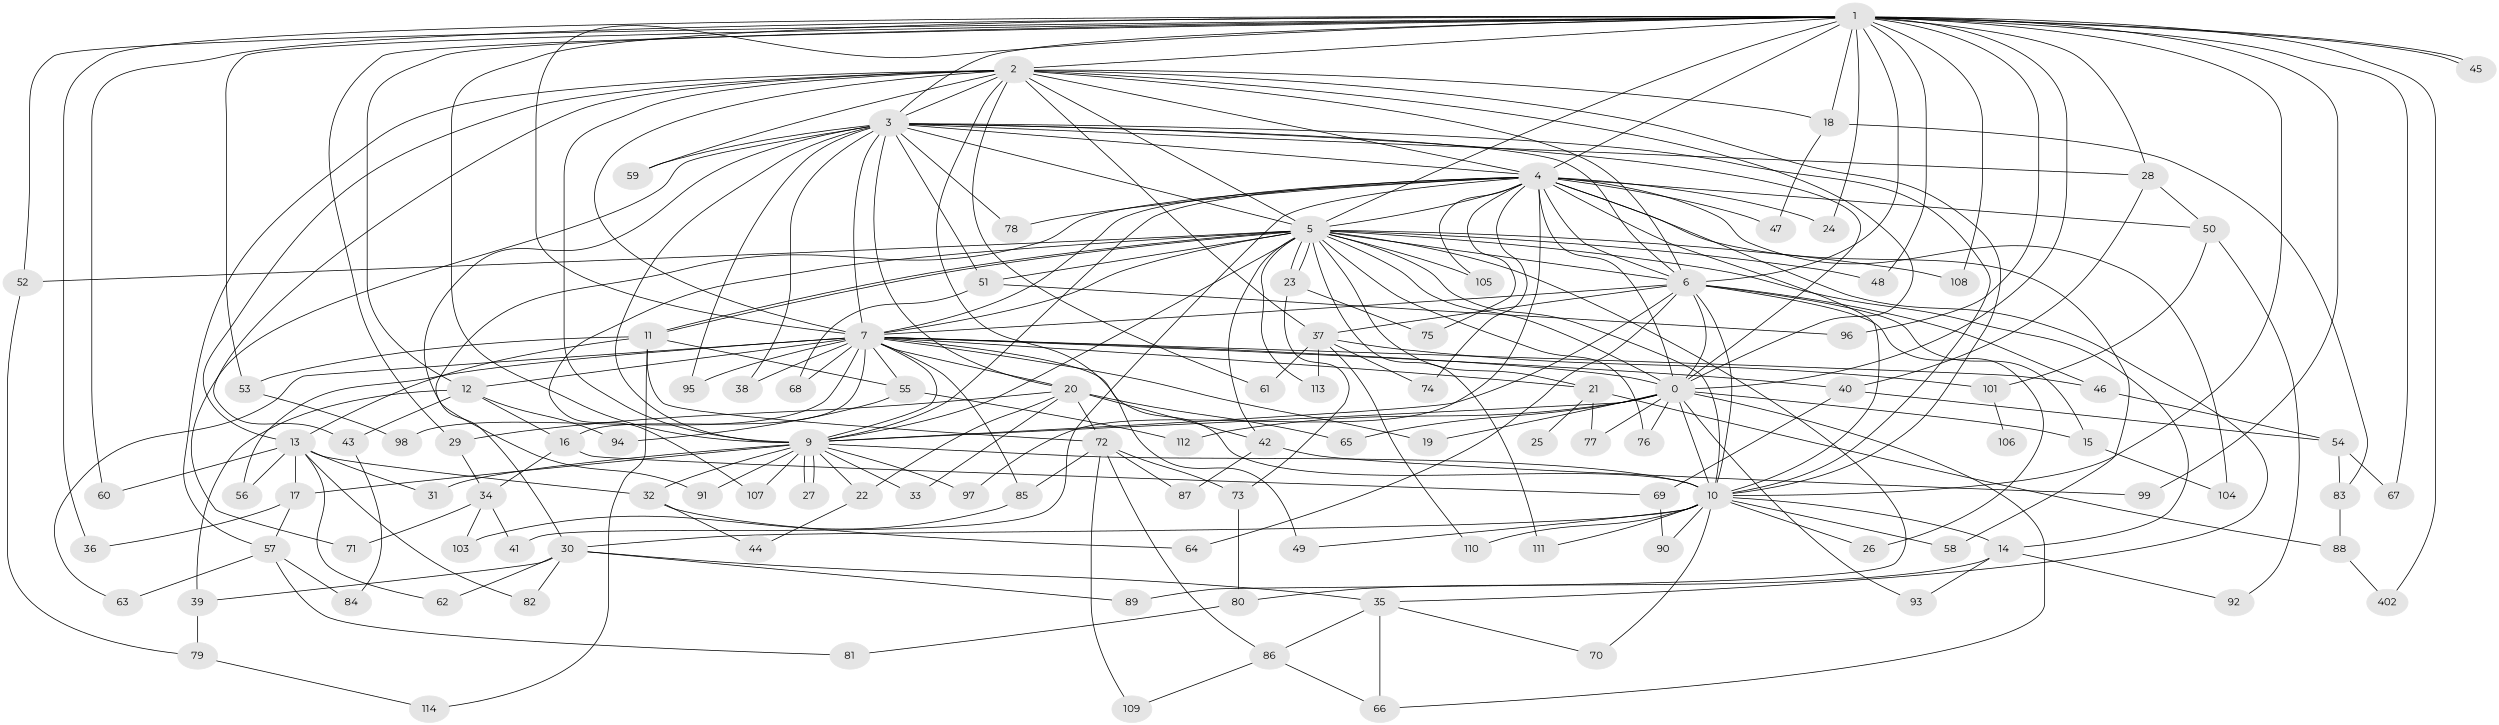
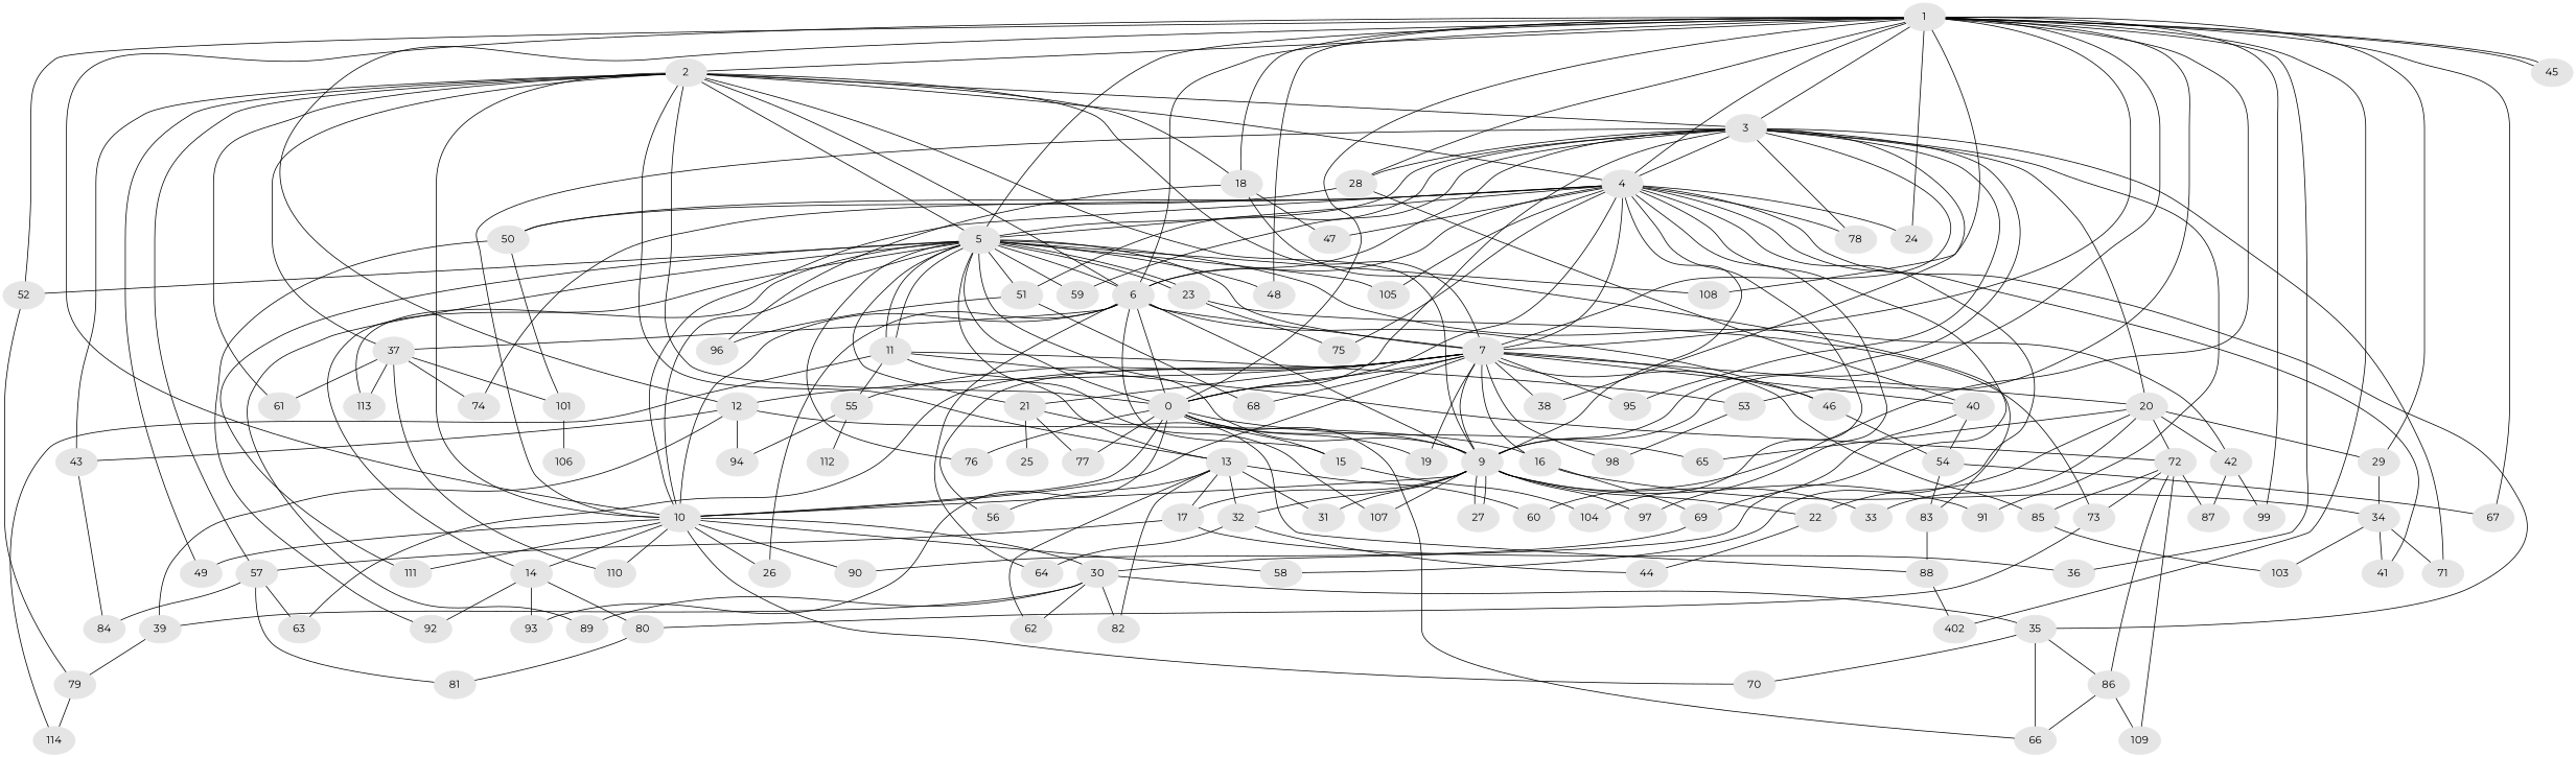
  graph {
    fontname=Montserrat
    node [color=gray90 fontname=Montserrat style=filled]
    edge [fontname=Montserrat]
    1
    2
    3
    4
    5
    6
    7
    n8 [label=0]
    9
    10
    12
    18
    24
    28
    29
    36
    45
    48
    52
    53
    60
    67
    99
    n24 [label=402]
    108
    13
    37
    43
    49
    57
    59
    61
    20
    38
    51
    71
    78
    91
    95
    30
    35
    41
    47
    50
    58
    74
    75
    97
    104
    105
    11
    14
    21
    23
    42
    76
    89
    107
    111
    113
    15
    26
    46
    64
    16
    19
    40
    55
    56
    63
    68
    85
    98
    65
    66
    77
    93
    112
    17
    22
    27
    31
    32
    33
    70
    90
    110
    39
    94
    83
    96
    34
    79
    62
    82
    101
    84
    81
    72
    86
    92
    114
    80
    25
    88
    73
    87
    54
    69
    103
    44
    109
    106
    1 -- 2
    1 -- 3
    1 -- 4
    1 -- 5
    1 -- 6
    1 -- 7
    1 -- n8
    1 -- 9
    1 -- 10
    1 -- 12
    1 -- 18
    1 -- 24
    1 -- 28
    1 -- 29
    1 -- 36
    1 -- 45
    1 -- 45
    1 -- 48
    1 -- 52
    1 -- 53
    1 -- 60
    1 -- 67
    1 -- 99
    1 -- n24
    1 -- 108
    2 -- 3
    2 -- 4
    2 -- 5
    2 -- 6
    2 -- 7
    2 -- n8
    2 -- 9
    2 -- 10
    2 -- 18
    2 -- 13
    2 -- 37
    2 -- 43
    2 -- 49
    2 -- 57
-   2 -- 59
+   5 -- 59
    2 -- 61
    3 -- 4
    3 -- 5
    3 -- 6
    3 -- 7
    3 -- n8
    3 -- 9
    3 -- 10
    3 -- 28
    3 -- 59
    3 -- 20
    3 -- 38
    3 -- 51
    3 -- 71
    3 -- 78
    3 -- 91
    3 -- 95
    4 -- 5
    4 -- 6
    4 -- 7
    4 -- n8
    4 -- 9
    4 -- 10
    4 -- 24
    4 -- 78
    4 -- 30
    4 -- 35
    4 -- 41
    4 -- 47
    4 -- 50
    4 -- 58
    4 -- 74
    4 -- 75
    4 -- 97
    4 -- 104
    4 -- 105
    5 -- 6
    5 -- 7
    5 -- n8
    5 -- 9
    5 -- 10
    5 -- 48
    5 -- 52
    5 -- 108
    5 -- 51
    5 -- 105
    5 -- 11
    5 -- 11
    5 -- 14
    5 -- 21
    5 -- 23
    5 -- 23
    5 -- 42
    5 -- 76
    5 -- 89
    5 -- 107
    5 -- 111
    5 -- 113
    6 -- 7
    6 -- n8
    6 -- 9
    6 -- 10
    6 -- 37
    6 -- 15
    6 -- 26
    6 -- 46
    6 -- 64
    7 -- n8
    7 -- 9
    7 -- 10
    7 -- 12
    7 -- 20
    7 -- 38
    7 -- 95
    7 -- 21
    7 -- 46
    7 -- 16
    7 -- 19
    7 -- 40
    7 -- 55
    7 -- 56
    7 -- 63
    7 -- 68
    7 -- 85
    7 -- 98
    n8 -- 9
    n8 -- 10
    n8 -- 76
    n8 -- 15
    n8 -- 19
    n8 -- 65
    n8 -- 66
    n8 -- 77
    n8 -- 93
-   n8 -- 112
    9 -- 10
    9 -- 91
    9 -- 97
    9 -- 107
    9 -- 17
    9 -- 22
    9 -- 27
    9 -- 27
    9 -- 31
    9 -- 32
    9 -- 33
    10 -- 49
    10 -- 30
    10 -- 58
    10 -- 14
    10 -- 111
    10 -- 26
    10 -- 70
    10 -- 90
    10 -- 110
    12 -- 43
    12 -- 16
    12 -- 39
    12 -- 94
    18 -- 47
    18 -- 83
-   1 -- 96
+   18 -- 96
    28 -- 50
    28 -- 40
    29 -- 34
    52 -- 79
    53 -- 98
    13 -- 60
    13 -- 56
    13 -- 17
    13 -- 31
    13 -- 32
    13 -- 62
    13 -- 82
    37 -- 61
    37 -- 74
    37 -- 113
    37 -- 110
    37 -- 101
    43 -- 84
    57 -- 63
    57 -- 84
    57 -- 81
    20 -- 29
    20 -- 42
    20 -- 65
    20 -- 22
    20 -- 33
    20 -- 72
    51 -- 68
    51 -- 96
    30 -- 35
    30 -- 89
    30 -- 39
    30 -- 62
    30 -- 82
    35 -- 66
    35 -- 70
    35 -- 86
    50 -- 101
    50 -- 92
    11 -- 53
    11 -- 13
    11 -- 55
    11 -- 72
    11 -- 114
    14 -- 93
    14 -- 92
    14 -- 80
    21 -- 77
    21 -- 25
    21 -- 88
    23 -- 75
    23 -- 73
    42 -- 99
    42 -- 87
    15 -- 104
    46 -- 54
    16 -- 34
    16 -- 69
    40 -- 54
    40 -- 69
    55 -- 112
    55 -- 94
    85 -- 103
    17 -- 36
    17 -- 57
    22 -- 44
    32 -- 64
    32 -- 44
    39 -- 79
    83 -- 88
    34 -- 71
    34 -- 41
    34 -- 103
    79 -- 114
    101 -- 106
    72 -- 85
    72 -- 86
    72 -- 73
    72 -- 87
    72 -- 109
    86 -- 66
    86 -- 109
    80 -- 81
    88 -- n24
    73 -- 80
    54 -- 67
    54 -- 83
    69 -- 90
  }
